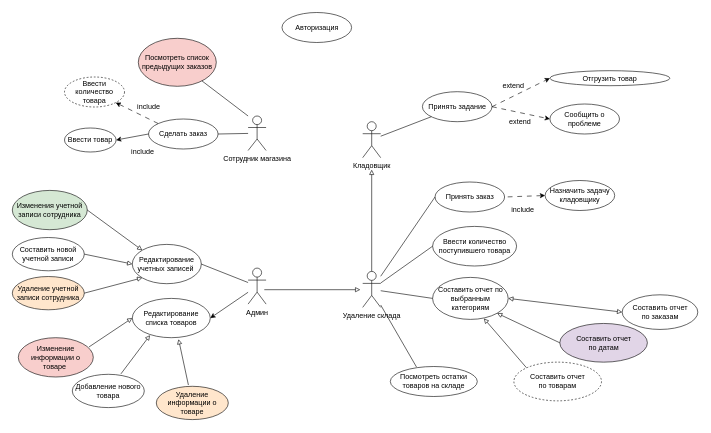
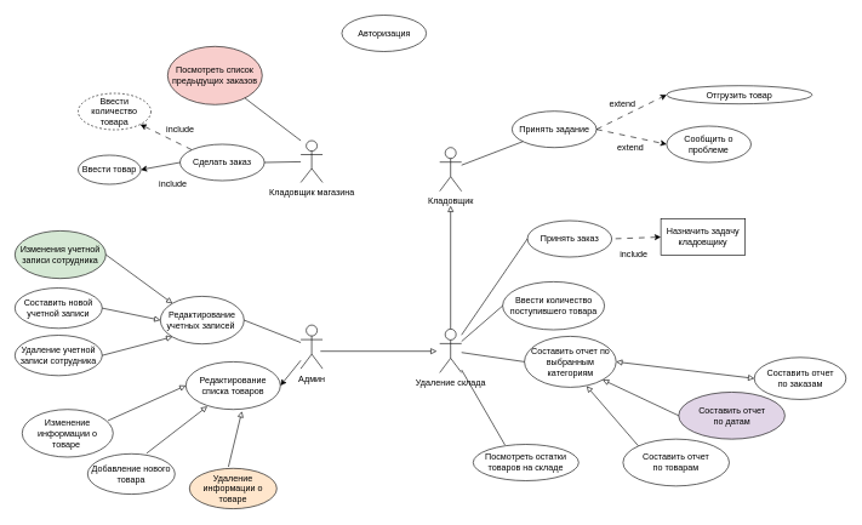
  <mxCell id="0" />
  <mxCell id="1" parent="0" />
  <mxCell id="2" value="Кладовщик" style="shape=umlActor;verticalLabelPosition=bottom;verticalAlign=top;html=1;outlineConnect=0;" parent="1" vertex="1"><mxGeometry x="604" y="202" width="30" height="60" as="geometry" /></mxCell>
  <mxCell id="3" value="Авторизация" style="ellipse;whiteSpace=wrap;html=1;" parent="1" vertex="1"><mxGeometry x="469.5" y="20" width="116" height="50" as="geometry" /></mxCell>
- <mxCell id="4" value="Ввести количество поступившего товара" style="ellipse;whiteSpace=wrap;html=1;" parent="1" vertex="1"><mxGeometry x="720.5" y="376.5" width="140" height="66" as="geometry" /></mxCell>
+ <mxCell id="4" value="Ввести количество поступившего товара" style="ellipse;whiteSpace=wrap;html=1;" parent="1" vertex="1"><mxGeometry x="690.5" y="386.5" width="140" height="66" as="geometry" /></mxCell>
  <mxCell id="5" value="Принять задание" style="ellipse;whiteSpace=wrap;html=1;" parent="1" vertex="1"><mxGeometry x="703.5" y="152" width="116" height="50" as="geometry" /></mxCell>
  <mxCell id="6" value="" style="endArrow=none;html=1;rounded=0;endFill=0;" parent="1" source="2" target="5" edge="1"><mxGeometry width="50" height="50" relative="1" as="geometry"><mxPoint x="724" y="257" as="sourcePoint" /><mxPoint x="774" y="207" as="targetPoint" /></mxGeometry></mxCell>
  <mxCell id="7" value="Удаление склада" style="shape=umlActor;verticalLabelPosition=bottom;verticalAlign=top;html=1;outlineConnect=0;" parent="1" vertex="1"><mxGeometry x="604" y="451.5" width="30" height="60" as="geometry" /></mxCell>
  <mxCell id="8" value="" style="endArrow=block;html=1;rounded=0;endFill=0;exitX=0.5;exitY=0;exitDx=0;exitDy=0;exitPerimeter=0;" parent="1" source="7" edge="1"><mxGeometry width="50" height="50" relative="1" as="geometry"><mxPoint x="619" y="502" as="sourcePoint" /><mxPoint x="619" y="282" as="targetPoint" /></mxGeometry></mxCell>
  <mxCell id="9" value="Принять заказ" style="ellipse;whiteSpace=wrap;html=1;" parent="1" vertex="1"><mxGeometry x="724.5" y="302.5" width="116" height="50" as="geometry" /></mxCell>
  <mxCell id="10" value="Составить отчет по выбранным категориям" style="ellipse;whiteSpace=wrap;html=1;" parent="1" vertex="1"><mxGeometry x="720.5" y="461.5" width="126" height="70" as="geometry" /></mxCell>
  <mxCell id="11" value="" style="endArrow=none;html=1;rounded=0;entryX=0;entryY=0.5;entryDx=0;entryDy=0;endFill=0;" parent="1" source="7" target="10" edge="1"><mxGeometry width="50" height="50" relative="1" as="geometry"><mxPoint x="814" y="362" as="sourcePoint" /><mxPoint x="864" y="312" as="targetPoint" /></mxGeometry></mxCell>
  <mxCell id="12" value="" style="endArrow=none;html=1;rounded=0;entryX=0;entryY=0.5;entryDx=0;entryDy=0;endFill=0;" parent="1" source="7" target="9" edge="1"><mxGeometry width="50" height="50" relative="1" as="geometry"><mxPoint x="814" y="522" as="sourcePoint" /><mxPoint x="864" y="472" as="targetPoint" /></mxGeometry></mxCell>
- <mxCell id="13" value="Назначить задачу кладовщику" style="ellipse;whiteSpace=wrap;html=1;" parent="1" vertex="1"><mxGeometry x="908" y="300" width="116" height="50" as="geometry" /></mxCell>
+ <mxCell id="13" value="Назначить задачу кладовщику" style="whiteSpace=wrap;html=1;rounded=0;" parent="1" vertex="1"><mxGeometry x="908" y="300" width="116" height="50" as="geometry" /></mxCell>
  <mxCell id="14" style="edgeStyle=orthogonalEdgeStyle;rounded=0;orthogonalLoop=1;jettySize=auto;html=1;endArrow=block;endFill=0;" parent="1" edge="1"><mxGeometry relative="1" as="geometry"><mxPoint x="440" y="482" as="sourcePoint" /><mxPoint x="600" y="482" as="targetPoint" /></mxGeometry></mxCell>
  <mxCell id="15" value="Админ" style="shape=umlActor;verticalLabelPosition=bottom;verticalAlign=top;html=1;outlineConnect=0;" parent="1" vertex="1"><mxGeometry x="413" y="446" width="30" height="60" as="geometry" /></mxCell>
- <mxCell id="16" value="Редактирование списка товаров" style="ellipse;whiteSpace=wrap;html=1;" parent="1" vertex="1"><mxGeometry x="220" y="496.5" width="130" height="65.5" as="geometry" /></mxCell>
+ <mxCell id="16" value="Редактирование списка товаров" style="ellipse;whiteSpace=wrap;html=1;" parent="1" vertex="1"><mxGeometry x="255" y="496.5" width="130" height="65.5" as="geometry" /></mxCell>
  <mxCell id="17" value="" style="endArrow=classic;html=1;rounded=0;entryX=1;entryY=0.5;entryDx=0;entryDy=0;startArrow=none;startFill=0;endFill=1;" parent="1" source="15" target="16" edge="1"><mxGeometry width="50" height="50" relative="1" as="geometry"><mxPoint x="385" y="16" as="sourcePoint" /><mxPoint x="435" y="-34" as="targetPoint" /></mxGeometry></mxCell>
  <mxCell id="18" value="Редактирование учетных записей&amp;nbsp;" style="ellipse;whiteSpace=wrap;html=1;" parent="1" vertex="1"><mxGeometry x="220" y="406.5" width="115" height="65.5" as="geometry" /></mxCell>
  <mxCell id="19" value="" style="endArrow=none;html=1;rounded=0;exitX=1;exitY=0.5;exitDx=0;exitDy=0;endFill=0;startArrow=none;startFill=0;" parent="1" source="18" target="15" edge="1"><mxGeometry width="50" height="50" relative="1" as="geometry"><mxPoint x="385" y="16" as="sourcePoint" /><mxPoint x="435" y="-34" as="targetPoint" /></mxGeometry></mxCell>
- <mxCell id="20" value="Сотрудник магазина" style="shape=umlActor;verticalLabelPosition=bottom;verticalAlign=top;html=1;outlineConnect=0;" parent="1" vertex="1"><mxGeometry x="413" y="192.5" width="30" height="57.5" as="geometry" /></mxCell>
+ <mxCell id="20" value="Кладовщик магазина" style="shape=umlActor;verticalLabelPosition=bottom;verticalAlign=top;html=1;outlineConnect=0;" parent="1" vertex="1"><mxGeometry x="413" y="192.5" width="30" height="57.5" as="geometry" /></mxCell>
  <mxCell id="21" value="Сделать заказ" style="ellipse;whiteSpace=wrap;html=1;" parent="1" vertex="1"><mxGeometry x="247" y="197.5" width="116" height="50" as="geometry" /></mxCell>
  <mxCell id="22" value="" style="endArrow=none;html=1;rounded=0;entryX=1;entryY=0.5;entryDx=0;entryDy=0;endFill=0;" parent="1" source="20" target="21" edge="1"><mxGeometry width="50" height="50" relative="1" as="geometry"><mxPoint x="667" y="512.5" as="sourcePoint" /><mxPoint x="717" y="462.5" as="targetPoint" /></mxGeometry></mxCell>
  <mxCell id="23" value="Сообщить о проблеме" style="ellipse;whiteSpace=wrap;html=1;" parent="1" vertex="1"><mxGeometry x="916" y="172.5" width="116" height="50" as="geometry" /></mxCell>
  <mxCell id="24" value="" style="endArrow=none;dashed=1;html=1;dashPattern=8 8;strokeWidth=1;rounded=0;entryX=1;entryY=0.5;entryDx=0;entryDy=0;exitX=0;exitY=0.5;exitDx=0;exitDy=0;endFill=0;startArrow=classic;startFill=1;" parent="1" source="13" target="9" edge="1"><mxGeometry width="50" height="50" relative="1" as="geometry"><mxPoint x="854.5" y="407.5" as="sourcePoint" /><mxPoint x="914.5" y="277.5" as="targetPoint" /></mxGeometry></mxCell>
  <mxCell id="25" value="include" style="text;html=1;strokeColor=none;fillColor=none;align=center;verticalAlign=middle;whiteSpace=wrap;rounded=0;" parent="1" vertex="1"><mxGeometry x="840.5" y="334.25" width="60" height="30" as="geometry" /></mxCell>
  <mxCell id="26" value="Ввести товар" style="ellipse;whiteSpace=wrap;html=1;" parent="1" vertex="1"><mxGeometry x="107" y="212.5" width="86" height="40" as="geometry" /></mxCell>
  <mxCell id="27" value="include" style="text;html=1;align=center;verticalAlign=middle;resizable=0;points=[];autosize=1;strokeColor=none;fillColor=none;" parent="1" vertex="1"><mxGeometry x="217" y="162.5" width="60" height="30" as="geometry" /></mxCell>
  <mxCell id="28" value="Ввести количество товара" style="ellipse;whiteSpace=wrap;html=1;dashed=1;" parent="1" vertex="1"><mxGeometry x="107" y="127.5" width="100" height="50" as="geometry" /></mxCell>
  <mxCell id="29" value="include" style="text;html=1;align=center;verticalAlign=middle;resizable=0;points=[];autosize=1;strokeColor=none;fillColor=none;" parent="1" vertex="1"><mxGeometry x="207" y="237" width="60" height="30" as="geometry" /></mxCell>
  <mxCell id="30" value="" style="endArrow=none;html=1;rounded=0;entryX=0;entryY=0.5;entryDx=0;entryDy=0;endFill=0;" parent="1" source="7" target="4" edge="1"><mxGeometry width="50" height="50" relative="1" as="geometry"><mxPoint x="744" y="482" as="sourcePoint" /><mxPoint x="794" y="432" as="targetPoint" /></mxGeometry></mxCell>
  <mxCell id="31" value="&amp;nbsp;" style="text;html=1;align=center;verticalAlign=middle;resizable=0;points=[];autosize=1;strokeColor=none;fillColor=none;" parent="1" vertex="1"><mxGeometry x="934" y="157" width="30" height="30" as="geometry" /></mxCell>
  <mxCell id="32" value="Изменения учетной записи сотрудника" style="ellipse;whiteSpace=wrap;html=1;fillColor=#d5e8d4;" parent="1" vertex="1"><mxGeometry x="20" y="316.5" width="125" height="65.5" as="geometry" /></mxCell>
  <mxCell id="33" value="Составить новой учетной записи" style="ellipse;whiteSpace=wrap;html=1;" parent="1" vertex="1"><mxGeometry x="20" y="395" width="120" height="55.5" as="geometry" /></mxCell>
- <mxCell id="34" value="Удаление учетной записи сотрудника" style="ellipse;whiteSpace=wrap;html=1;fillColor=#ffe6cc;" parent="1" vertex="1"><mxGeometry x="20" y="460" width="120" height="55.5" as="geometry" /></mxCell>
+ <mxCell id="34" value="Удаление учетной записи сотрудника" style="ellipse;whiteSpace=wrap;html=1;" parent="1" vertex="1"><mxGeometry x="20" y="460" width="120" height="55.5" as="geometry" /></mxCell>
  <mxCell id="35" value="" style="endArrow=none;html=1;rounded=0;exitX=0;exitY=0;exitDx=0;exitDy=0;entryX=1;entryY=0.5;entryDx=0;entryDy=0;startArrow=block;startFill=0;" parent="1" source="18" target="32" edge="1"><mxGeometry width="50" height="50" relative="1" as="geometry"><mxPoint x="-124" y="500.633" as="sourcePoint" /><mxPoint x="-27.23" y="441" as="targetPoint" /></mxGeometry></mxCell>
  <mxCell id="36" value="" style="endArrow=none;html=1;rounded=0;exitX=0;exitY=1;exitDx=0;exitDy=0;entryX=1;entryY=0.5;entryDx=0;entryDy=0;startArrow=block;startFill=0;" parent="1" source="18" target="34" edge="1"><mxGeometry width="50" height="50" relative="1" as="geometry"><mxPoint x="-124" y="546.867" as="sourcePoint" /><mxPoint x="22.77" y="463" as="targetPoint" /></mxGeometry></mxCell>
  <mxCell id="37" value="" style="endArrow=block;html=1;rounded=0;exitX=1;exitY=0.5;exitDx=0;exitDy=0;endFill=0;entryX=0;entryY=0.5;entryDx=0;entryDy=0;" parent="1" source="33" target="18" edge="1"><mxGeometry width="50" height="50" relative="1" as="geometry"><mxPoint x="150" y="521.5" as="sourcePoint" /><mxPoint x="200" y="471.5" as="targetPoint" /></mxGeometry></mxCell>
  <mxCell id="38" value="" style="endArrow=classic;html=1;rounded=0;entryX=1;entryY=1;entryDx=0;entryDy=0;startArrow=none;startFill=0;endFill=1;dashed=1;dashPattern=8 8;" parent="1" target="28" edge="1"><mxGeometry width="50" height="50" relative="1" as="geometry"><mxPoint x="263" y="205" as="sourcePoint" /><mxPoint x="157" y="-57.5" as="targetPoint" /></mxGeometry></mxCell>
  <mxCell id="39" value="" style="endArrow=none;html=1;rounded=0;exitX=1;exitY=0.5;exitDx=0;exitDy=0;entryX=0;entryY=0.5;entryDx=0;entryDy=0;endFill=0;startArrow=classic;startFill=1;dashed=0;dashPattern=8 8;" parent="1" source="26" target="21" edge="1"><mxGeometry width="50" height="50" relative="1" as="geometry"><mxPoint x="277" y="352.5" as="sourcePoint" /><mxPoint x="327" y="302.5" as="targetPoint" /></mxGeometry></mxCell>
  <mxCell id="40" value="Отгрузить товар" style="ellipse;whiteSpace=wrap;html=1;" parent="1" vertex="1"><mxGeometry x="916" y="117" width="200" height="25" as="geometry" /></mxCell>
  <mxCell id="41" value="" style="endArrow=classic;dashed=1;html=1;dashPattern=8 8;strokeWidth=1;rounded=0;entryX=0;entryY=0.5;entryDx=0;entryDy=0;exitX=1;exitY=0.5;exitDx=0;exitDy=0;startArrow=none;startFill=0;endFill=1;" parent="1" source="5" target="40" edge="1"><mxGeometry width="50" height="50" relative="1" as="geometry"><mxPoint x="819.5" y="98" as="sourcePoint" /><mxPoint x="923.5" y="71" as="targetPoint" /></mxGeometry></mxCell>
  <mxCell id="42" value="extend" style="text;html=1;align=center;verticalAlign=middle;resizable=0;points=[];autosize=1;strokeColor=none;fillColor=none;" parent="1" vertex="1"><mxGeometry x="824.5" y="127" width="60" height="30" as="geometry" /></mxCell>
  <mxCell id="43" value="Составить отчет по&amp;nbsp;заказам" style="ellipse;whiteSpace=wrap;html=1;" parent="1" vertex="1"><mxGeometry x="1036.5" y="490.5" width="126" height="57.75" as="geometry" /></mxCell>
  <mxCell id="44" value="" style="endArrow=block;html=1;strokeWidth=1;rounded=0;entryX=0;entryY=0.5;entryDx=0;entryDy=0;exitX=1;exitY=0.5;exitDx=0;exitDy=0;startArrow=block;startFill=0;endFill=0;" parent="1" source="10" target="43" edge="1"><mxGeometry width="50" height="50" relative="1" as="geometry"><mxPoint x="856.5" y="506.5" as="sourcePoint" /><mxPoint x="930.5" y="302.5" as="targetPoint" /></mxGeometry></mxCell>
  <mxCell id="45" value="Составить отчет по&amp;nbsp;датам" style="ellipse;whiteSpace=wrap;html=1;fillColor=#e1d5e7;" parent="1" vertex="1"><mxGeometry x="932.5" y="538.25" width="146" height="64.5" as="geometry" /></mxCell>
  <mxCell id="46" value="" style="endArrow=none;html=1;strokeWidth=1;rounded=0;entryX=0;entryY=0.5;entryDx=0;entryDy=0;exitX=1;exitY=1;exitDx=0;exitDy=0;startArrow=block;startFill=0;endFill=0;" parent="1" source="10" target="45" edge="1"><mxGeometry width="50" height="50" relative="1" as="geometry"><mxPoint x="866.5" y="516.5" as="sourcePoint" /><mxPoint x="940.5" y="312.5" as="targetPoint" /></mxGeometry></mxCell>
  <mxCell id="47" value="Посмотреть остатки товаров на складе" style="ellipse;whiteSpace=wrap;html=1;" parent="1" vertex="1"><mxGeometry x="650" y="610" width="145" height="50" as="geometry" /></mxCell>
  <mxCell id="48" value="" style="endArrow=none;html=1;rounded=0;exitX=0.301;exitY=0.016;exitDx=0;exitDy=0;endFill=0;startArrow=none;startFill=0;exitPerimeter=0;" parent="1" source="47" target="7" edge="1"><mxGeometry width="50" height="50" relative="1" as="geometry"><mxPoint x="386" y="740" as="sourcePoint" /><mxPoint x="436" y="690" as="targetPoint" /></mxGeometry></mxCell>
  <mxCell id="49" value="" style="endArrow=classic;dashed=1;html=1;dashPattern=8 8;strokeWidth=1;rounded=0;entryX=0;entryY=0.5;entryDx=0;entryDy=0;exitX=1;exitY=0.5;exitDx=0;exitDy=0;startArrow=none;startFill=0;endFill=1;" parent="1" source="5" target="23" edge="1"><mxGeometry width="50" height="50" relative="1" as="geometry"><mxPoint x="830" y="187" as="sourcePoint" /><mxPoint x="926" y="147" as="targetPoint" /></mxGeometry></mxCell>
  <mxCell id="50" value="extend" style="text;html=1;align=center;verticalAlign=middle;resizable=0;points=[];autosize=1;strokeColor=none;fillColor=none;" parent="1" vertex="1"><mxGeometry x="836" y="187" width="60" height="30" as="geometry" /></mxCell>
  <mxCell id="51" value="" style="endArrow=none;html=1;strokeWidth=1;rounded=0;entryX=0;entryY=0;entryDx=0;entryDy=0;startArrow=block;startFill=0;endFill=0;" parent="1" target="52" edge="1"><mxGeometry width="50" height="50" relative="1" as="geometry"><mxPoint x="806" y="530" as="sourcePoint" /><mxPoint x="891" y="578.5" as="targetPoint" /></mxGeometry></mxCell>
- <mxCell id="52" value="Составить отчет по&amp;nbsp;товарам" style="ellipse;whiteSpace=wrap;html=1;dashed=1;" parent="1" vertex="1"><mxGeometry x="856" y="602.75" width="146" height="64.5" as="geometry" /></mxCell>
- <mxCell id="53" value="Изменение информации о товаре&amp;nbsp;" style="ellipse;whiteSpace=wrap;html=1;fillColor=#f8cecc;" parent="1" vertex="1"><mxGeometry x="30" y="562" width="125" height="65.5" as="geometry" /></mxCell>
+ <mxCell id="52" value="Составить отчет по&amp;nbsp;товарам" style="ellipse;whiteSpace=wrap;html=1;" parent="1" vertex="1"><mxGeometry x="856" y="602.75" width="146" height="64.5" as="geometry" /></mxCell>
+ <mxCell id="53" value="Изменение информации о товаре&amp;nbsp;" style="ellipse;whiteSpace=wrap;html=1;" parent="1" vertex="1"><mxGeometry x="30" y="562" width="125" height="65.5" as="geometry" /></mxCell>
  <mxCell id="54" value="Добавление нового товара" style="ellipse;whiteSpace=wrap;html=1;" parent="1" vertex="1"><mxGeometry x="120" y="623" width="120" height="55.5" as="geometry" /></mxCell>
  <mxCell id="55" value="Удаление информации о товаре" style="ellipse;whiteSpace=wrap;html=1;fillColor=#ffe6cc;" parent="1" vertex="1"><mxGeometry x="260" y="643" width="120" height="55.5" as="geometry" /></mxCell>
  <mxCell id="56" value="" style="endArrow=none;html=1;rounded=0;exitX=0;exitY=0.5;exitDx=0;exitDy=0;entryX=0.943;entryY=0.235;entryDx=0;entryDy=0;startArrow=block;startFill=0;entryPerimeter=0;" parent="1" source="16" target="53" edge="1"><mxGeometry width="50" height="50" relative="1" as="geometry"><mxPoint x="220" y="601" as="sourcePoint" /><mxPoint x="129" y="533" as="targetPoint" /></mxGeometry></mxCell>
  <mxCell id="57" value="" style="endArrow=none;html=1;rounded=0;exitX=0.227;exitY=0.936;exitDx=0;exitDy=0;entryX=0.675;entryY=-0.012;entryDx=0;entryDy=0;startArrow=block;startFill=0;entryPerimeter=0;exitPerimeter=0;" parent="1" source="16" target="54" edge="1"><mxGeometry width="50" height="50" relative="1" as="geometry"><mxPoint x="230" y="539" as="sourcePoint" /><mxPoint x="158" y="587" as="targetPoint" /></mxGeometry></mxCell>
  <mxCell id="58" value="" style="endArrow=none;html=1;rounded=0;exitX=0.593;exitY=1.038;exitDx=0;exitDy=0;entryX=0.446;entryY=-0.038;entryDx=0;entryDy=0;startArrow=block;startFill=0;entryPerimeter=0;exitPerimeter=0;" parent="1" source="16" target="55" edge="1"><mxGeometry width="50" height="50" relative="1" as="geometry"><mxPoint x="240" y="549" as="sourcePoint" /><mxPoint x="168" y="597" as="targetPoint" /></mxGeometry></mxCell>
  <mxCell id="59" value="Посмотреть список предыдущих заказов" style="ellipse;whiteSpace=wrap;html=1;fillColor=#f8cecc;" parent="1" vertex="1"><mxGeometry x="230" y="63" width="130" height="80" as="geometry" /></mxCell>
  <mxCell id="60" value="" style="endArrow=none;html=1;rounded=0;endFill=0;" parent="1" target="59" edge="1"><mxGeometry width="50" height="50" relative="1" as="geometry"><mxPoint x="413" y="192.5" as="sourcePoint" /><mxPoint x="363" y="193.5" as="targetPoint" /></mxGeometry></mxCell>
